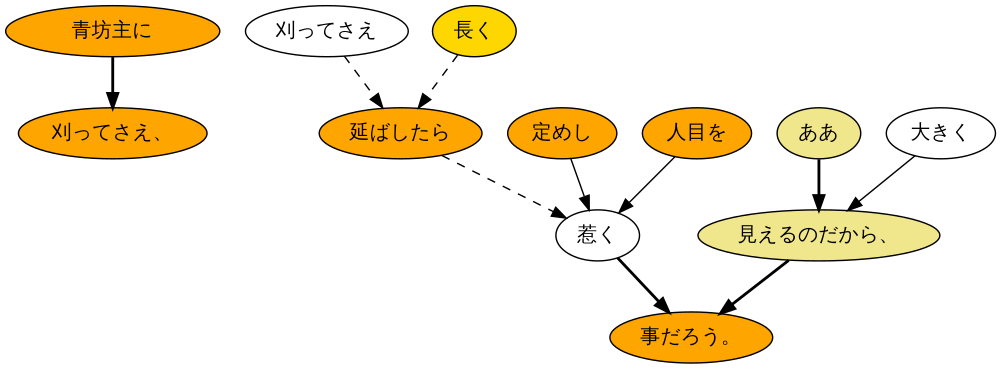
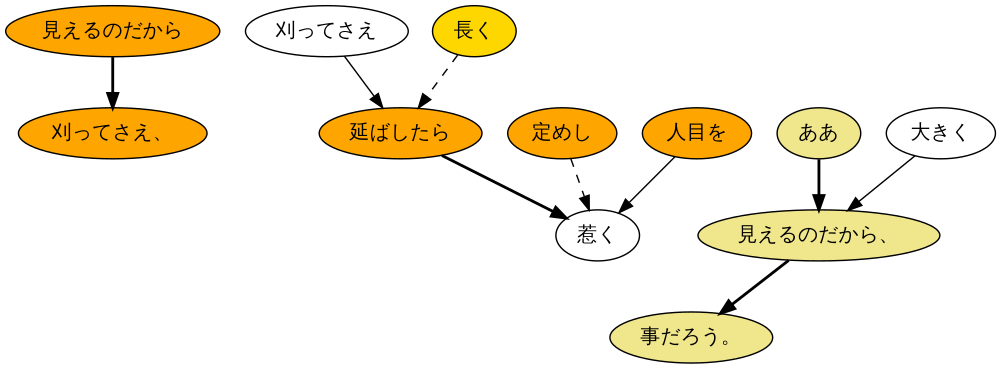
  digraph {
    node [fillcolor=orange style=filled]
    edge [style=bold]
-   n1 [label="青坊主に"]
+   n1 [label="見えるのだから"]
    n2 [label="刈ってさえ、"]
    n3 [fillcolor=khaki label="見えるのだから、"]
-   n4 [label="事だろう。"]
+   n4 [fillcolor=khaki label="事だろう。"]
    n5 [fillcolor=khaki label="ああ"]
    n6 [fillcolor=white label="大きく"]
    n7 [fillcolor=white label="刈ってさえ"]
    n8 [label="延ばしたら"]
    n9 [fillcolor=white label="惹く"]
    n10 [fillcolor=gold label="長く"]
    n11 [label="定めし"]
    n12 [label="人目を"]
    n1 -> n2
    n3 -> n4
    n5 -> n3
    n6 -> n3 [style=solid]
-   n7 -> n8 [style=dashed]
-   n8 -> n9 [style=dashed]
-   n9 -> n4
+   n7 -> n8 [style=solid]
+   n8 -> n9
    n10 -> n8 [style=dashed]
-   n11 -> n9 [style=solid]
+   n11 -> n9 [style=dashed]
    n12 -> n9 [style=solid]
  }
